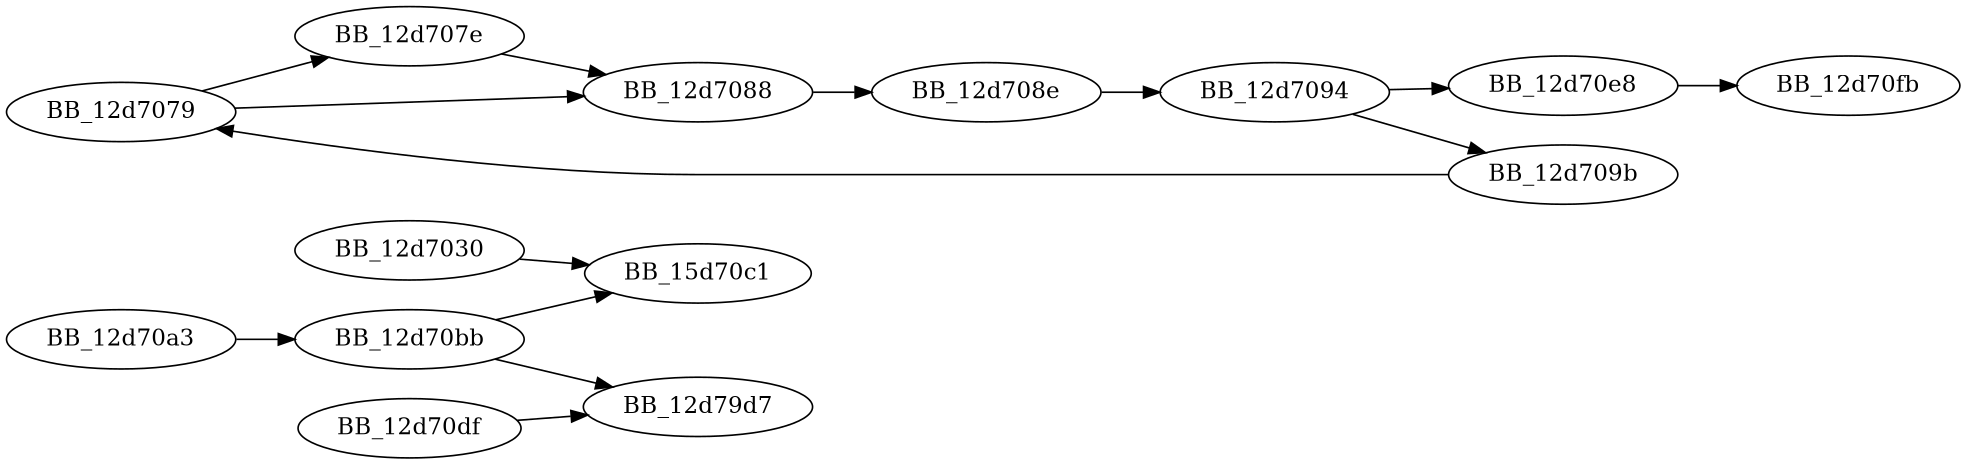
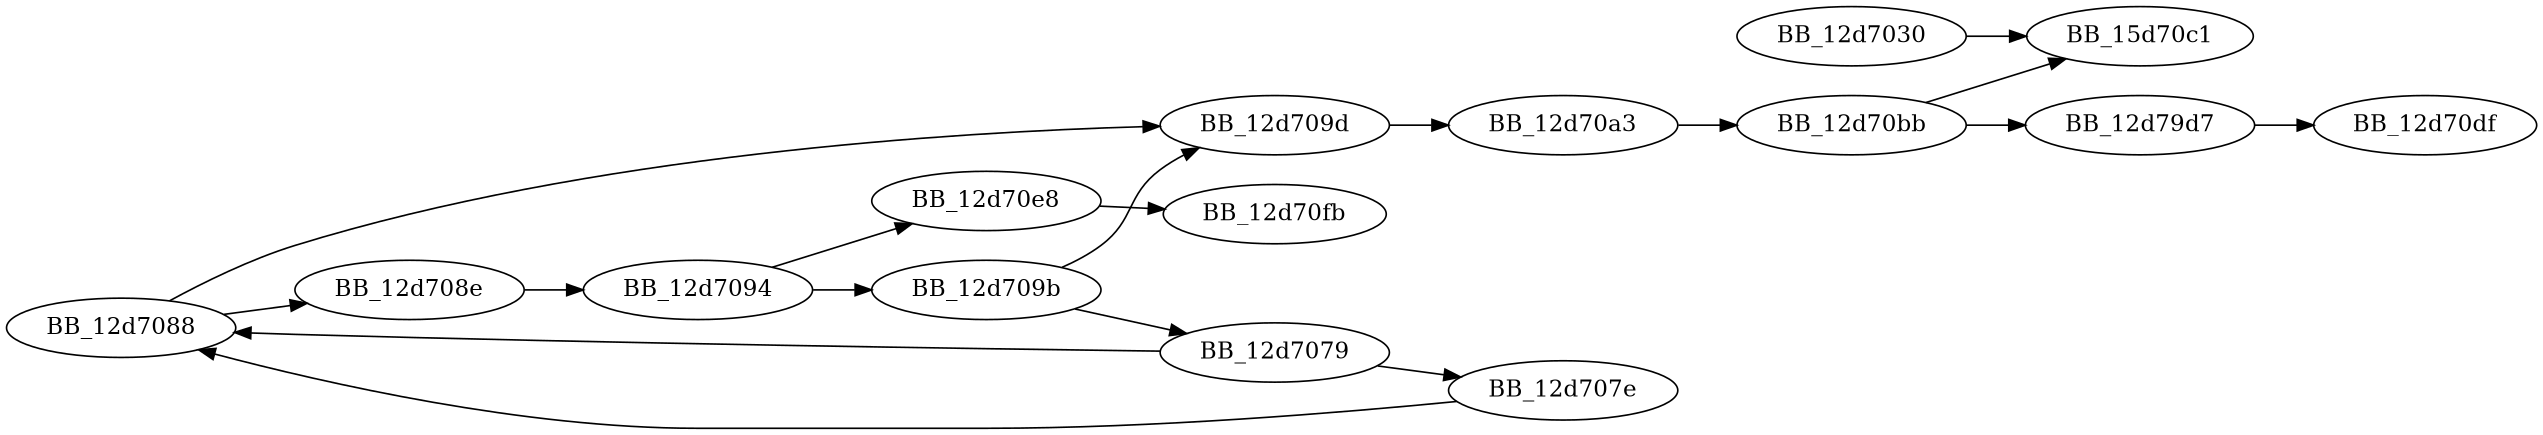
  digraph {
    rankdir=LR
    n1 [label=BB_15d70c1]
    BB_12d7030
    BB_12d7079
    BB_12d707e
    BB_12d7088
    BB_12d708e
+   BB_12d709d
    BB_12d7094
    BB_12d70a3
    BB_12d709b
    BB_12d70e8
    BB_12d70bb
    BB_12d70fb
    n14 [label=BB_12d79d7]
    BB_12d70df
    BB_12d7030 -> n1
    BB_12d7079 -> BB_12d707e
    BB_12d7079 -> BB_12d7088
    BB_12d707e -> BB_12d7088
    BB_12d7088 -> BB_12d708e
+   BB_12d7088 -> BB_12d709d
    BB_12d708e -> BB_12d7094
+   BB_12d709d -> BB_12d70a3
    BB_12d7094 -> BB_12d709b
    BB_12d7094 -> BB_12d70e8
    BB_12d70a3 -> BB_12d70bb
    BB_12d709b -> BB_12d7079
+   BB_12d709b -> BB_12d709d
    BB_12d70e8 -> BB_12d70fb
    BB_12d70bb -> n1
    BB_12d70bb -> n14
-   BB_12d70df -> n14
+   n14 -> BB_12d70df
  }
